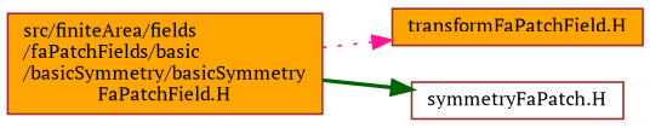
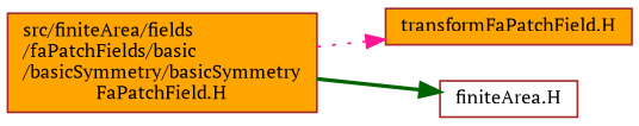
  digraph {
    rankdir=LR
    fontname="PT Serif"
    node [color=brown fillcolor=orange fontname="PT Serif" fontsize=10 shape=record style=filled]
    edge [fontname="PT Serif" fontsize=10 labelfontname=Helvetica labelfontsize=10]
    n1 [fontcolor=black height=0.2 label="src/finiteArea/fields\l/faPatchFields/basic\l/basicSymmetry/basicSymmetry\lFaPatchField.H" width=0.4]
    n2 [height=0.2 label="transformFaPatchField.H" width=0.4]
-   n3 [height=0.2 label="symmetryFaPatch.H" width=0.4 fillcolor=white]
+   n3 [height=0.2 label="finiteArea.H" width=0.4 fillcolor=white]
    n1 -> n2 [color=deeppink style=dotted]
    n1 -> n3 [color=darkgreen style=bold]
  }
